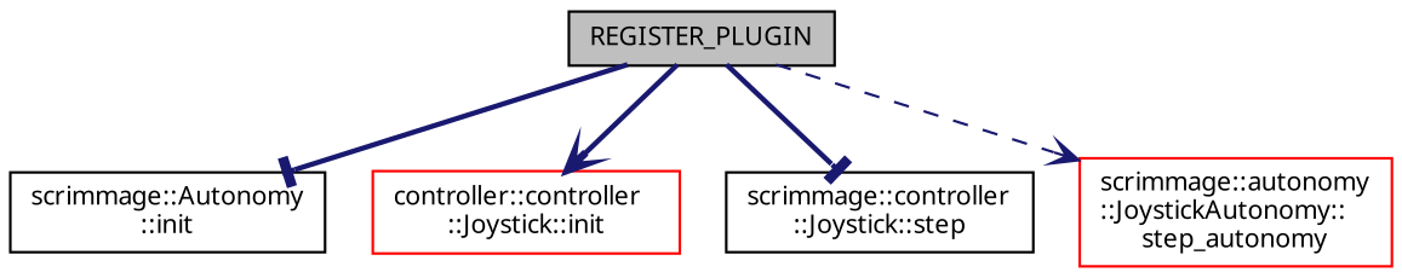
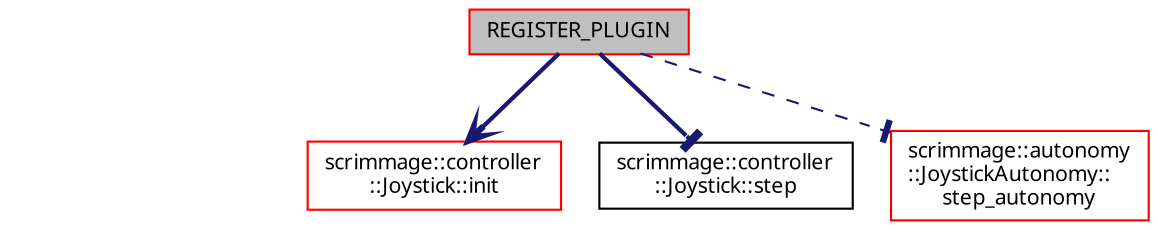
  digraph {
    fontname="Noto Sans"
    rankdir=TB
    node [color=black fillcolor=white fontname="Noto Sans" fontsize=10 shape=record style=filled]
    edge [arrowhead=tee color=midnightblue fontname="Noto Sans" fontsize=10 labelfontname=Helvetica labelfontsize=10 style=bold]
-   n1 [fillcolor=grey75 fontcolor=black height=0.2 label=REGISTER_PLUGIN width=0.4]
-   n2 [height=0.2 label="scrimmage::Autonomy\l::init" width=0.4]
-   n3 [color=red height=0.2 label="controller::controller\l::Joystick::init" width=0.4]
+   n1 [color=red fillcolor=grey75 fontcolor=black height=0.2 label=REGISTER_PLUGIN width=0.4]
+   n3 [color=red height=0.2 label="scrimmage::controller\l::Joystick::init" width=0.4]
    n4 [height=0.2 label="scrimmage::controller\l::Joystick::step" width=0.4]
    n5 [color=red height=0.2 label="scrimmage::autonomy\l::JoystickAutonomy::\lstep_autonomy" width=0.4]
-   n1 -> n2
    n1 -> n3 [arrowhead=vee]
    n1 -> n4
-   n1 -> n5 [arrowhead=vee style=dashed]
+   n1 -> n5 [style=dashed]
  }
